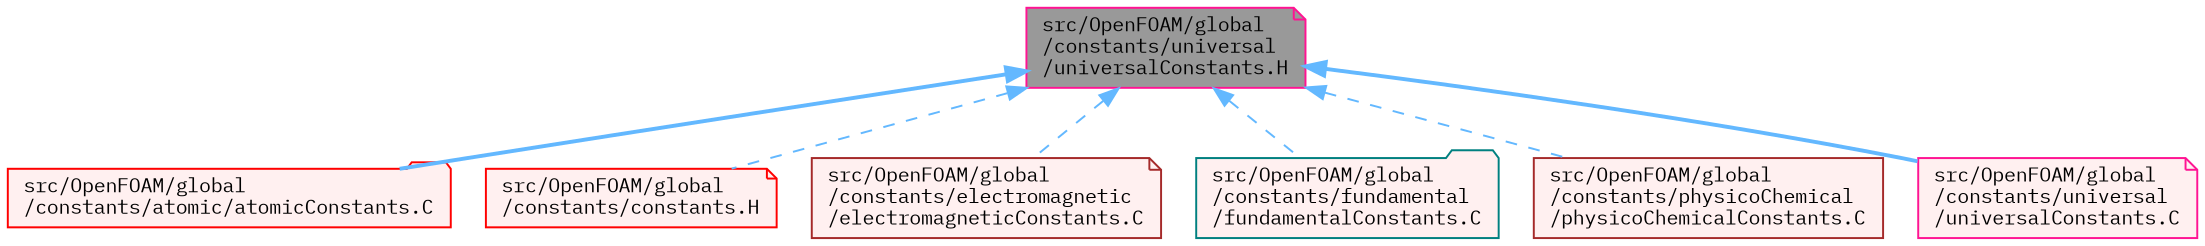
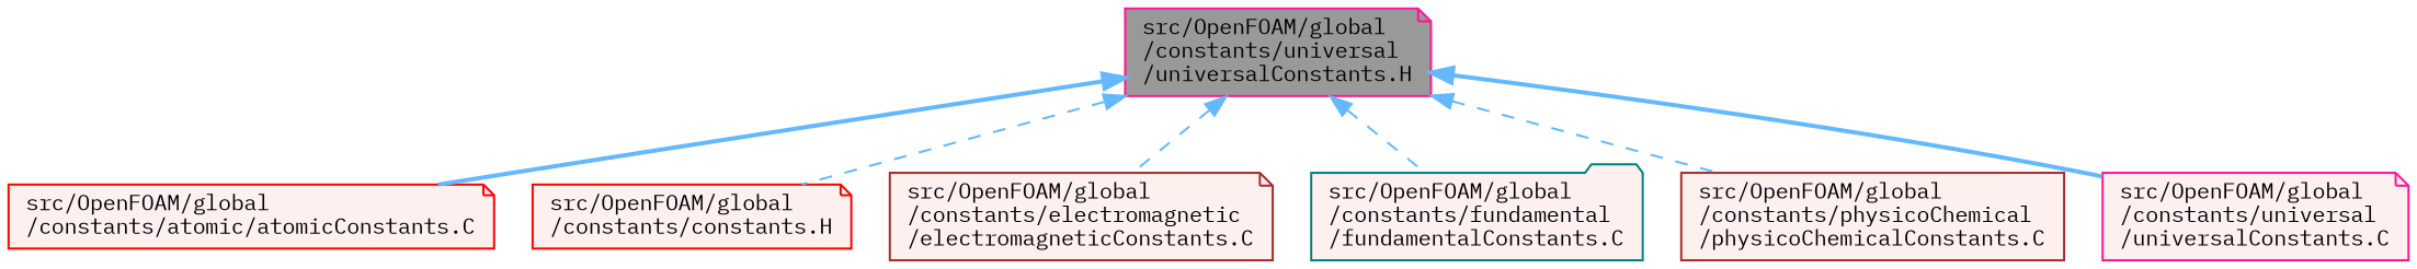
  digraph {
    fontname="IBM Plex Mono"
    node [color=deeppink fillcolor="#FFF0F0" fontname="IBM Plex Mono" fontsize=10 shape=note style=filled]
    edge [color=steelblue1 dir=back fontname="IBM Plex Mono" fontsize=10 labelfontname=Helvetica labelfontsize=10 style=dashed]
    n1 [fillcolor=grey60 fontcolor=black height=0.2 label="src/OpenFOAM/global\l/constants/universal\l/universalConstants.H" width=0.4]
-   n2 [color=red height=0.2 label="src/OpenFOAM/global\l/constants/atomic/atomicConstants.C" shape=folder width=0.4]
+   n2 [color=red height=0.2 label="src/OpenFOAM/global\l/constants/atomic/atomicConstants.C" width=0.4]
    n3 [color=red height=0.2 label="src/OpenFOAM/global\l/constants/constants.H" width=0.4]
    n4 [color=brown height=0.2 label="src/OpenFOAM/global\l/constants/electromagnetic\l/electromagneticConstants.C" width=0.4]
    n5 [color=teal height=0.2 label="src/OpenFOAM/global\l/constants/fundamental\l/fundamentalConstants.C" shape=folder width=0.4]
    n6 [color=brown height=0.2 label="src/OpenFOAM/global\l/constants/physicoChemical\l/physicoChemicalConstants.C" shape=box width=0.4]
    n7 [height=0.2 label="src/OpenFOAM/global\l/constants/universal\l/universalConstants.C" width=0.4]
    n1 -> n2 [style=bold]
    n1 -> n3
    n1 -> n4
    n1 -> n5
    n1 -> n6
    n1 -> n7 [style=bold]
  }
